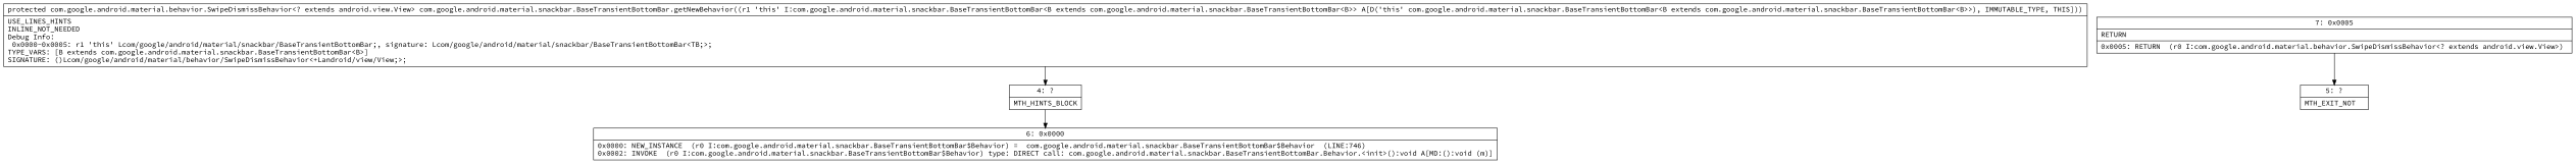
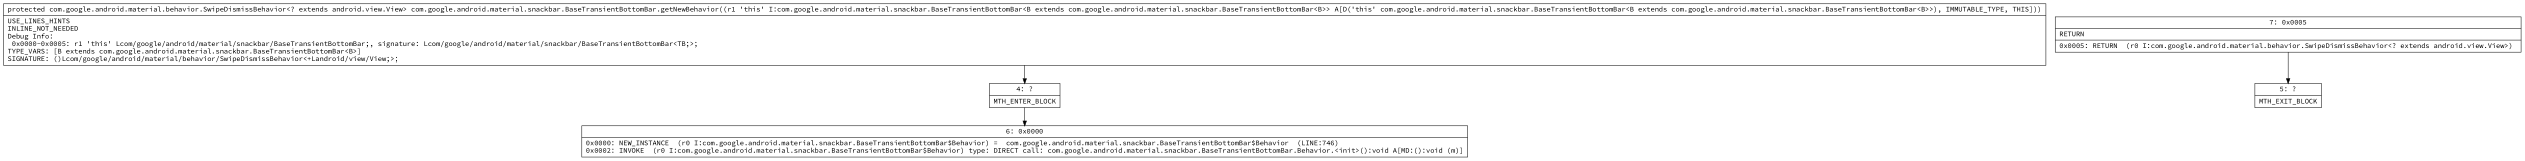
  digraph {
    fontname="Source Code Pro"
    node [fontname="Source Code Pro" shape=record]
    edge [fontname="Source Code Pro"]
-   n1 [label="{4\:\ ?|MTH_HINTS_BLOCK\l}"]
+   n1 [label="{4\:\ ?|MTH_ENTER_BLOCK\l}"]
    n2 [label="{6\:\ 0x0000|0x0000: NEW_INSTANCE  (r0 I:com.google.android.material.snackbar.BaseTransientBottomBar$Behavior) =  com.google.android.material.snackbar.BaseTransientBottomBar$Behavior  (LINE:746)\l0x0002: INVOKE  (r0 I:com.google.android.material.snackbar.BaseTransientBottomBar$Behavior) type: DIRECT call: com.google.android.material.snackbar.BaseTransientBottomBar.Behavior.\<init\>():void A[MD:():void (m)]\l}"]
    n3 [label="{7\:\ 0x0005|RETURN\l|0x0005: RETURN  (r0 I:com.google.android.material.behavior.SwipeDismissBehavior\<? extends android.view.View\>) \l}"]
-   n4 [label="{5\:\ ?|MTH_EXIT_NOT\l}"]
+   n4 [label="{5\:\ ?|MTH_EXIT_BLOCK\l}"]
    n5 [label="{protected com.google.android.material.behavior.SwipeDismissBehavior\<? extends android.view.View\> com.google.android.material.snackbar.BaseTransientBottomBar.getNewBehavior((r1 'this' I:com.google.android.material.snackbar.BaseTransientBottomBar\<B extends com.google.android.material.snackbar.BaseTransientBottomBar\<B\>\> A[D('this' com.google.android.material.snackbar.BaseTransientBottomBar\<B extends com.google.android.material.snackbar.BaseTransientBottomBar\<B\>\>), IMMUTABLE_TYPE, THIS]))  | USE_LINES_HINTS\lINLINE_NOT_NEEDED\lDebug Info:\l  0x0000\-0x0005: r1 'this' Lcom\/google\/android\/material\/snackbar\/BaseTransientBottomBar;, signature: Lcom\/google\/android\/material\/snackbar\/BaseTransientBottomBar\<TB;\>;\lTYPE_VARS: [B extends com.google.android.material.snackbar.BaseTransientBottomBar\<B\>]\lSIGNATURE: ()Lcom\/google\/android\/material\/behavior\/SwipeDismissBehavior\<+Landroid\/view\/View;\>;\l}"]
    n1 -> n2
    n3 -> n4
    n5 -> n1
  }
